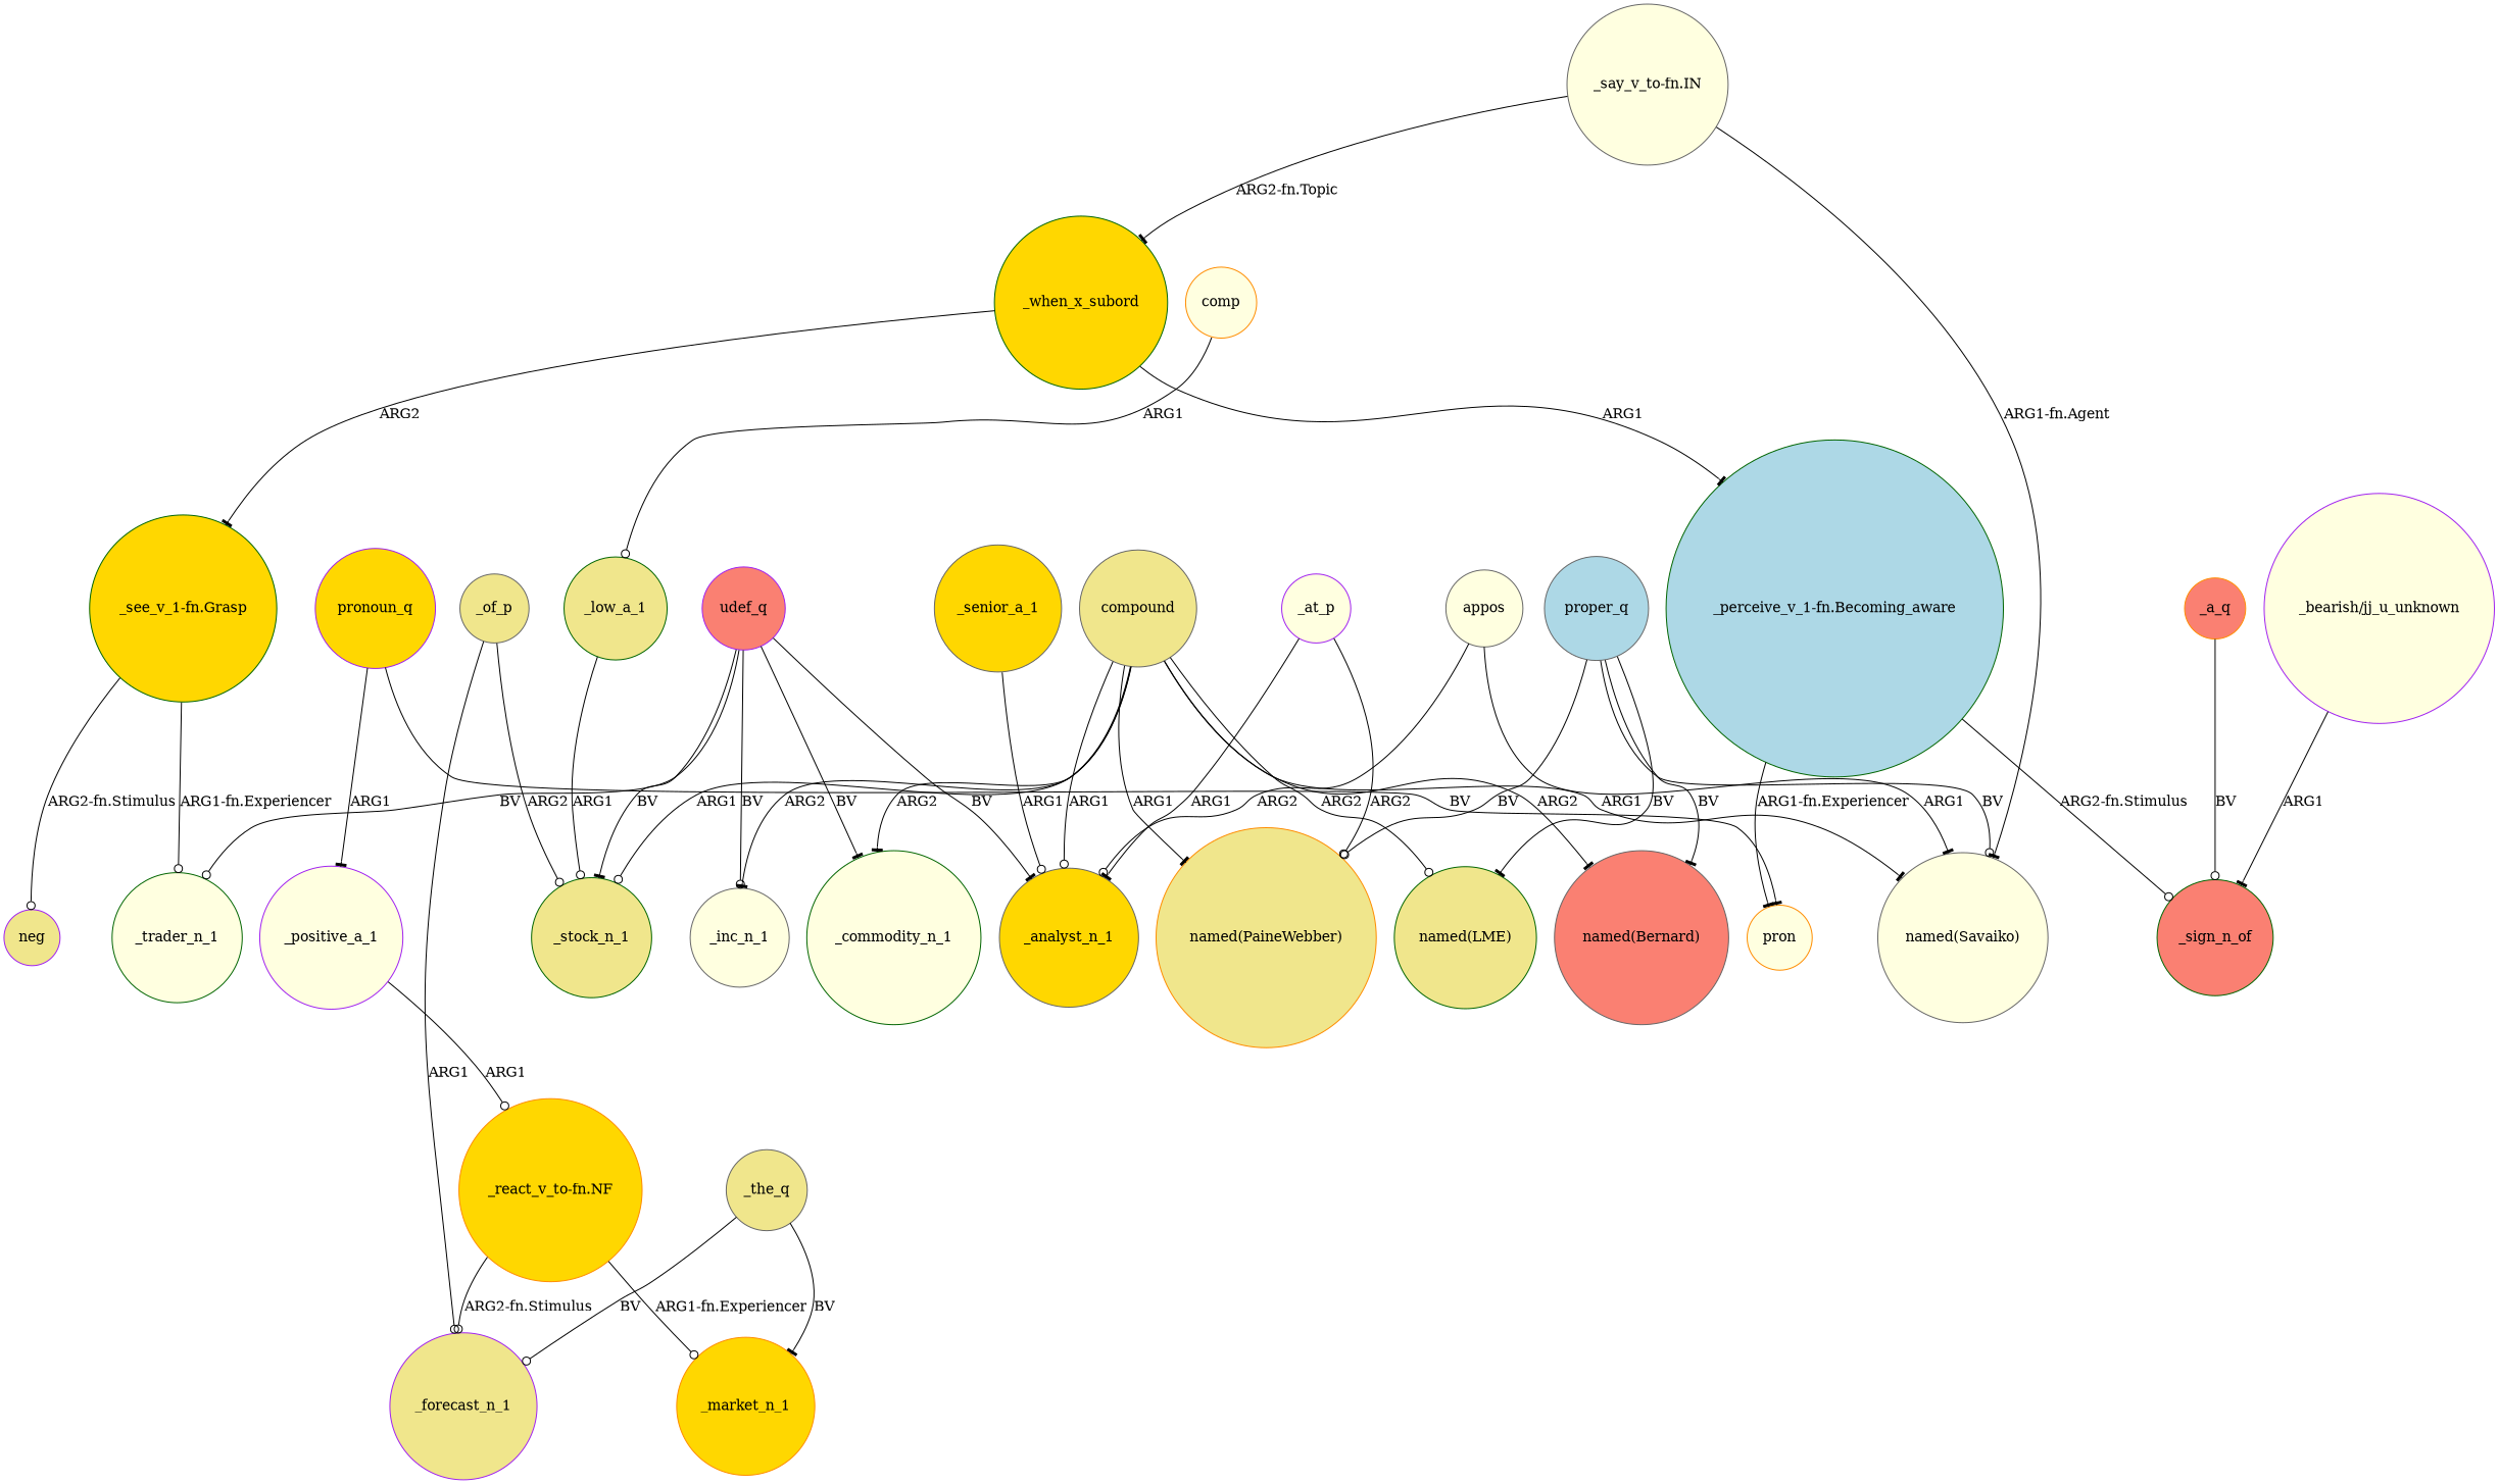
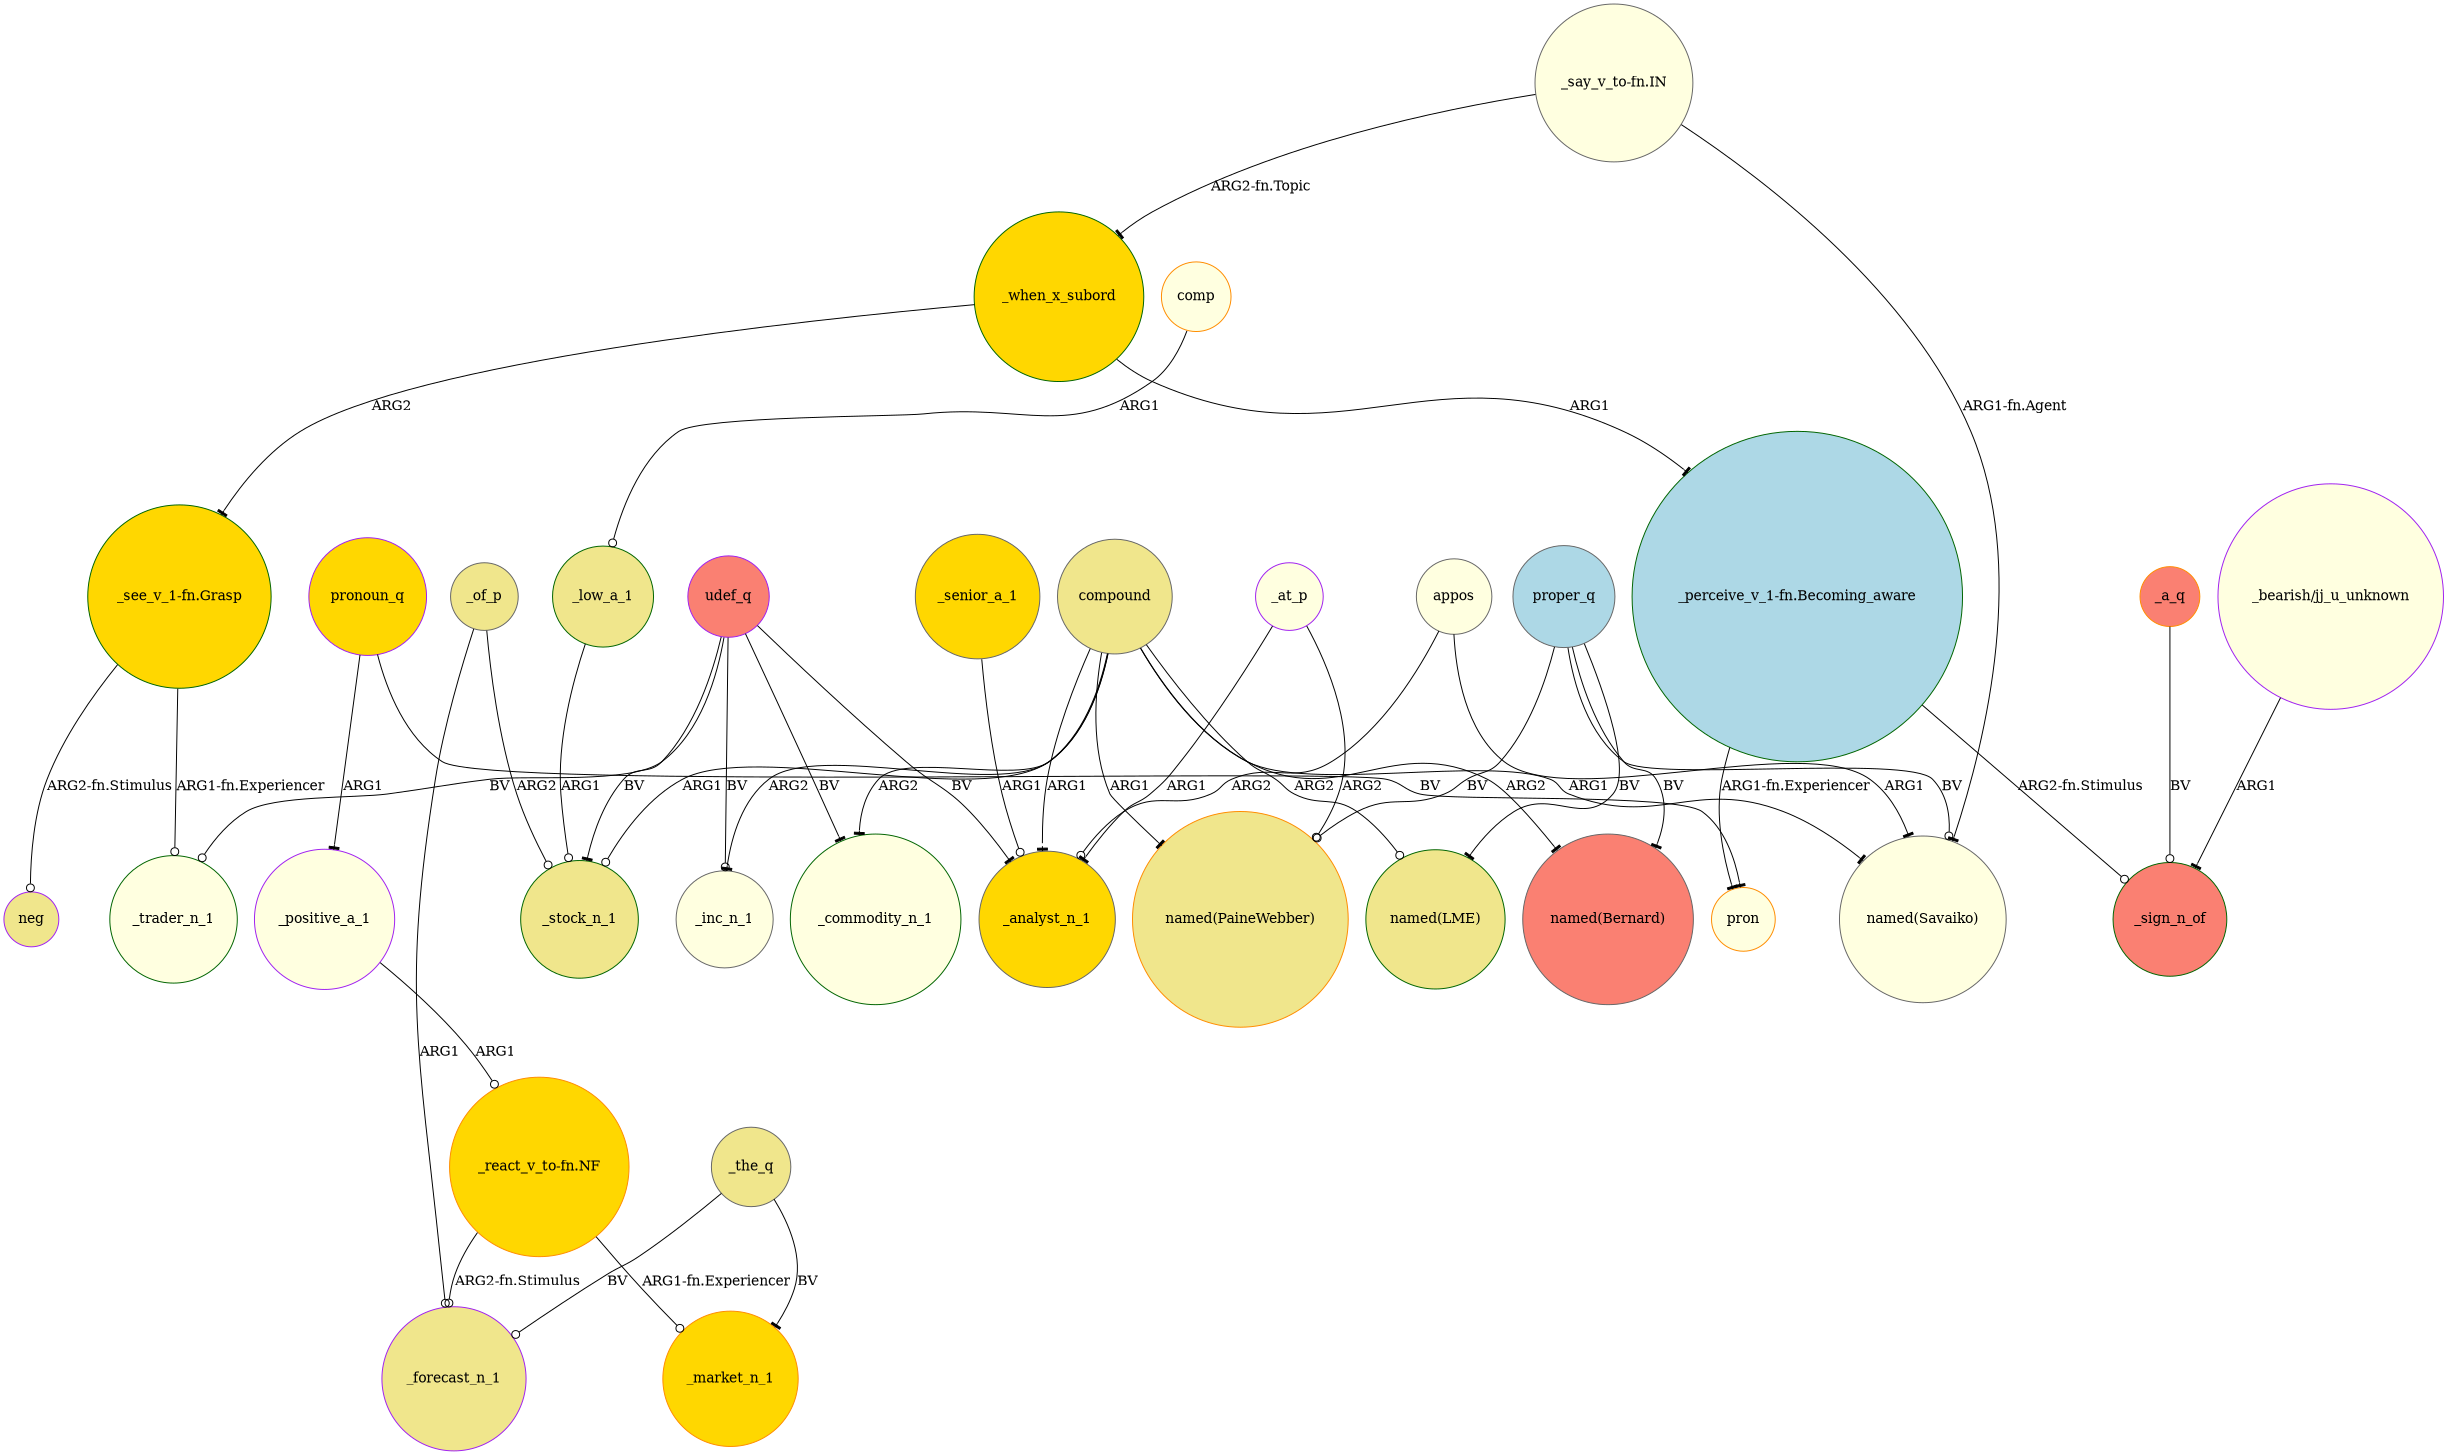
  digraph {
    node [color=gray40 fillcolor=lightyellow shape=circle style=filled]
    edge [arrowhead=odot]
    "_perceive_v_1-fn.Becoming_aware" [color=darkgreen fillcolor=lightblue]
    pron [color=darkorange]
    _sign_n_of [color=darkgreen fillcolor=salmon]
    _when_x_subord [color=darkgreen fillcolor=gold]
    "_see_v_1-fn.Grasp" [color=darkgreen fillcolor=gold]
    _trader_n_1 [color=darkgreen]
    neg [color=purple fillcolor=khaki]
    udef_q [color=purple fillcolor=salmon]
    _inc_n_1
    _commodity_n_1 [color=darkgreen]
    _stock_n_1 [color=darkgreen fillcolor=khaki]
    _analyst_n_1 [fillcolor=gold]
    _positive_a_1 [color=purple]
    "_react_v_to-fn.NF" [color=darkorange fillcolor=gold]
    _forecast_n_1 [color=purple fillcolor=khaki]
    _market_n_1 [color=darkorange fillcolor=gold]
    _a_q [color=darkorange fillcolor=salmon]
    compound [fillcolor=khaki]
    "named(Savaiko)"
    "named(PaineWebber)" [color=darkorange fillcolor=khaki]
    "named(Bernard)" [fillcolor=salmon]
    "named(LME)" [color=darkgreen fillcolor=khaki]
    appos
    _at_p [color=purple]
    proper_q [fillcolor=lightblue]
    _low_a_1 [color=darkgreen fillcolor=khaki]
    _the_q [fillcolor=khaki]
    "_say_v_to-fn.IN"
    pronoun_q [color=purple fillcolor=gold]
    "_bearish/jj_u_unknown" [color=purple]
    _of_p [fillcolor=khaki]
    _senior_a_1 [fillcolor=gold]
    comp [color=darkorange]
    "_perceive_v_1-fn.Becoming_aware" -> pron [arrowhead=tee label="ARG1-fn.Experiencer"]
    "_perceive_v_1-fn.Becoming_aware" -> _sign_n_of [label="ARG2-fn.Stimulus"]
    _when_x_subord -> "_perceive_v_1-fn.Becoming_aware" [arrowhead=tee label=ARG1]
    _when_x_subord -> "_see_v_1-fn.Grasp" [arrowhead=tee label=ARG2]
    "_see_v_1-fn.Grasp" -> _trader_n_1 [label="ARG1-fn.Experiencer"]
    "_see_v_1-fn.Grasp" -> neg [label="ARG2-fn.Stimulus"]
    udef_q -> _trader_n_1 [label=BV]
    udef_q -> _inc_n_1 [label=BV]
    udef_q -> _commodity_n_1 [arrowhead=tee label=BV]
    udef_q -> _stock_n_1 [arrowhead=tee label=BV]
    udef_q -> _analyst_n_1 [arrowhead=tee label=BV]
    _positive_a_1 -> "_react_v_to-fn.NF" [label=ARG1]
    "_react_v_to-fn.NF" -> _forecast_n_1 [label="ARG2-fn.Stimulus"]
    "_react_v_to-fn.NF" -> _market_n_1 [label="ARG1-fn.Experiencer"]
    _a_q -> _sign_n_of [label=BV]
    compound -> _inc_n_1 [arrowhead=tee label=ARG2]
    compound -> _commodity_n_1 [arrowhead=tee label=ARG2]
    compound -> _stock_n_1 [label=ARG1]
-   compound -> _analyst_n_1 [label=ARG1]
+   compound -> _analyst_n_1 [arrowhead=tee label=ARG1]
    compound -> "named(Savaiko)" [arrowhead=tee label=ARG1]
    compound -> "named(PaineWebber)" [arrowhead=tee label=ARG1]
    compound -> "named(Bernard)" [arrowhead=tee label=ARG2]
    compound -> "named(LME)" [label=ARG2]
    appos -> _analyst_n_1 [label=ARG2]
    appos -> "named(Savaiko)" [arrowhead=tee label=ARG1]
    _at_p -> _analyst_n_1 [arrowhead=tee label=ARG1]
    _at_p -> "named(PaineWebber)" [label=ARG2]
    proper_q -> "named(Savaiko)" [label=BV]
    proper_q -> "named(PaineWebber)" [label=BV]
    proper_q -> "named(Bernard)" [arrowhead=tee label=BV]
    proper_q -> "named(LME)" [arrowhead=tee label=BV]
    _low_a_1 -> _stock_n_1 [label=ARG1]
    _the_q -> _forecast_n_1 [label=BV]
    _the_q -> _market_n_1 [arrowhead=tee label=BV]
    "_say_v_to-fn.IN" -> _when_x_subord [arrowhead=tee label="ARG2-fn.Topic"]
    "_say_v_to-fn.IN" -> "named(Savaiko)" [arrowhead=tee label="ARG1-fn.Agent"]
    pronoun_q -> pron [arrowhead=tee label=BV]
    pronoun_q -> _positive_a_1 [arrowhead=tee label=ARG1]
    "_bearish/jj_u_unknown" -> _sign_n_of [arrowhead=tee label=ARG1]
    _of_p -> _stock_n_1 [label=ARG2]
    _of_p -> _forecast_n_1 [label=ARG1]
    _senior_a_1 -> _analyst_n_1 [label=ARG1]
    comp -> _low_a_1 [label=ARG1]
  }
